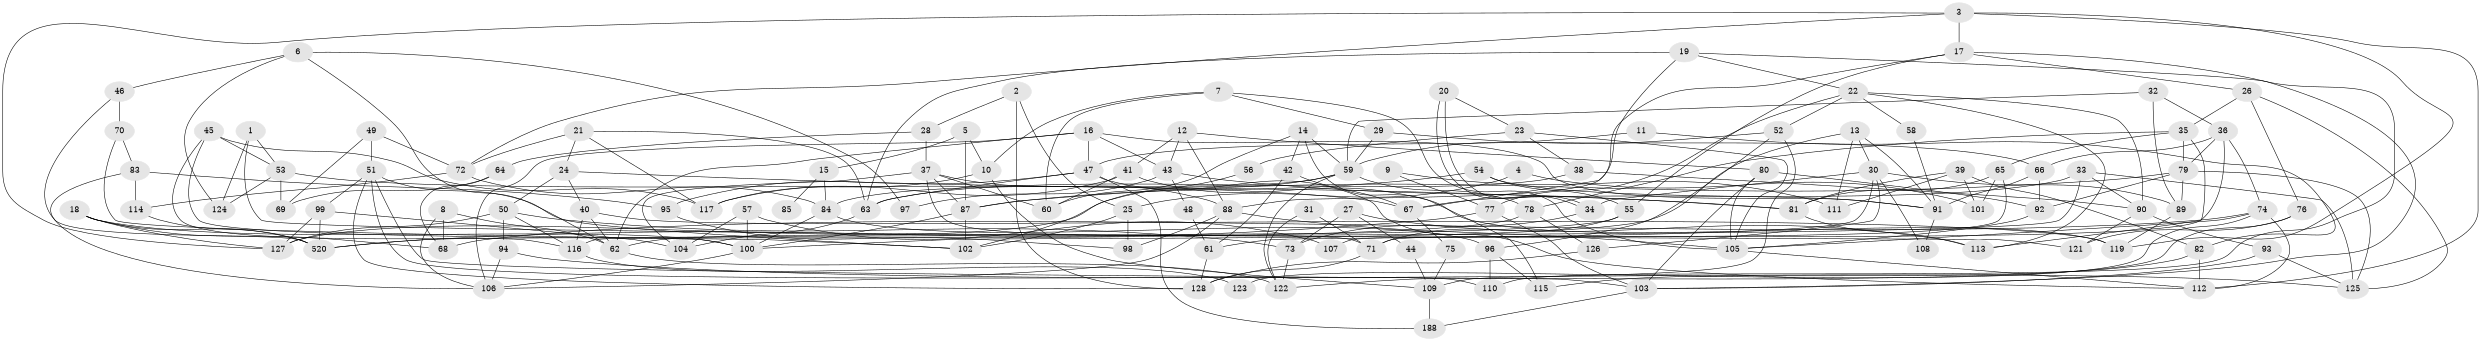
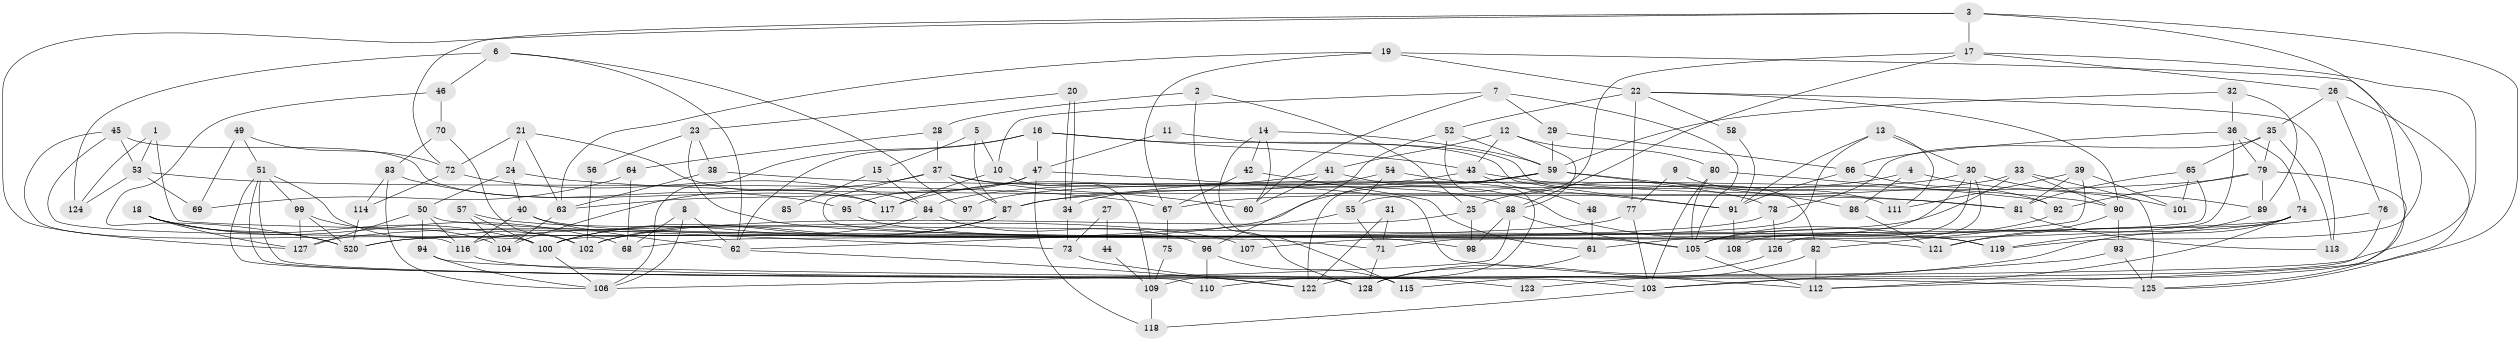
  graph {
    node [color=gray90 style=filled]
    1
    53
    121
    124
    67
    69
    2
    25
    28
    128
    98
    102
    37
    64
    3
    17
    72
    112
    119
    127
    88
    26
    55
    110
    84
    114
    4
+   86
    101
    5
    10
    15
    87
    109
    117
    85
    100
    6
    46
    62
    97
    n42 [label=520]
    70
    122
    7
    29
    60
    105
    59
    66
    8
    68
    106
    9
    77
    111
    103
-   118 [label=188]
+   118
    11
    47
    82
    63
    95
    115
    12
    41
    43
    80
    81
    48
    92
    13
    30
    91
    34
    61
    89
    108
    126
    14
    42
    78
    96
    16
    35
    76
    125
    71
    18
    19
    22
    52
    58
    90
    113
    104
    75
    20
    23
    38
    56
    73
    21
    24
    40
    50
    93
    116
    94
    65
    79
    27
    44
    31
    32
    36
    74
    33
    123
    107
    39
    45
    83
    49
    51
    99
    54
    57
    1 -- 53
    1 -- 121
    1 -- 124
    53 -- 124
    53 -- 67
    53 -- 69
    67 -- 75
    2 -- 25
    2 -- 28
    2 -- 128
    25 -- 98
    25 -- 102
    28 -- 37
    28 -- 64
    37 -- 88
    37 -- 87
    37 -- 60
    37 -- 71
    37 -- 104
    64 -- 69
    64 -- 68
    3 -- 17
    3 -- 72
    3 -- 112
    3 -- 119
    3 -- 127
    17 -- 88
    17 -- 26
    17 -- 55
    17 -- 110
    72 -- 84
    72 -- 114
    88 -- 98
    88 -- 105
    88 -- 106
    26 -- 35
    26 -- 76
    26 -- 125
    55 -- 62
    55 -- 71
    84 -- 100
    84 -- 96
    114 -- n42
    4 -- 25
+   4 -- 86
    4 -- 101
+   86 -- 121
    5 -- 10
    5 -- 15
    5 -- 87
    10 -- 109
    10 -- 117
    15 -- 84
    15 -- 85
    87 -- 102
    87 -- 100
    109 -- 118
    100 -- 106
    6 -- 124
    6 -- 46
    6 -- 62
    6 -- 97
    46 -- n42
    46 -- 70
    62 -- 122
    70 -- 102
    70 -- 83
    7 -- 10
    7 -- 29
    7 -- 60
    7 -- 105
    29 -- 59
    29 -- 66
    105 -- 112
    59 -- 127
    59 -- 84
+   59 -- 86
    59 -- 122
    59 -- 78
    66 -- 92
    66 -- 91
    8 -- 62
    8 -- 68
    8 -- 106
    9 -- 77
    9 -- 111
    77 -- n42
    77 -- 103
    103 -- 118
    11 -- 47
    11 -- 82
    47 -- 112
    47 -- 118
    47 -- 63
    47 -- 95
    82 -- 112
    82 -- 115
    63 -- 104
    95 -- 98
    12 -- 88
    12 -- 41
    12 -- 43
    12 -- 80
    41 -- 119
    41 -- 117
    41 -- 60
    43 -- 97
    43 -- 81
    43 -- 48
    80 -- 105
    80 -- 103
    80 -- 92
    81 -- 113
    48 -- 61
    92 -- 105
    13 -- 100
    13 -- 111
    13 -- 30
    13 -- 91
    30 -- 34
    30 -- 61
    30 -- 89
    30 -- 108
    30 -- 126
    91 -- 108
    34 -- 73
    61 -- 128
    89 -- 119
    126 -- 128
    14 -- 60
    14 -- 59
    14 -- 115
    14 -- 42
    42 -- 67
    42 -- 61
    78 -- n42
    78 -- 126
    96 -- 110
    96 -- 115
    16 -- 62
    16 -- 106
    16 -- 47
    16 -- 43
    16 -- 91
    35 -- 78
    35 -- 113
    35 -- 65
    35 -- 79
    76 -- 121
    76 -- 122
    71 -- 128
    18 -- 127
    18 -- 100
    18 -- n42
    18 -- 68
    19 -- 67
    19 -- 103
    19 -- 63
    19 -- 22
    22 -- 77
    22 -- 52
    22 -- 58
    22 -- 90
    22 -- 113
    52 -- 109
    52 -- 59
    52 -- 96
    58 -- 91
    90 -- 121
    90 -- 93
    75 -- 109
    20 -- 34
    20 -- 34
    20 -- 23
    23 -- 105
    23 -- 38
    23 -- 56
    38 -- 63
    38 -- 90
    56 -- 102
    73 -- 122
    21 -- 72
    21 -- 117
    21 -- 63
    21 -- 24
    24 -- 81
    24 -- 40
    24 -- 50
    40 -- 119
    40 -- 62
    40 -- 116
    50 -- 127
    50 -- 73
    50 -- 116
    50 -- 94
    93 -- 103
    93 -- 125
    116 -- 123
    94 -- 106
    94 -- 125
    65 -- 101
    65 -- 81
    65 -- 107
    79 -- 87
    79 -- 92
    79 -- 89
    79 -- 125
-   27 -- 113
    27 -- 73
    27 -- 44
    44 -- 109
    31 -- 122
    31 -- 71
    32 -- 59
    32 -- 89
    32 -- 36
    36 -- 66
    36 -- 71
    36 -- 79
    36 -- 74
    74 -- 112
    74 -- 105
    74 -- 68
    74 -- 123
    33 -- 67
    33 -- 125
    33 -- 90
    33 -- 116
    39 -- 101
    39 -- 111
    39 -- 82
    39 -- 81
    45 -- 53
    45 -- 117
    45 -- 100
    45 -- 116
    83 -- 114
    83 -- 106
    83 -- 95
    49 -- 69
    49 -- 72
    49 -- 51
    51 -- 128
    51 -- 102
    51 -- 110
    51 -- 103
    51 -- 99
    99 -- 127
    99 -- n42
    99 -- 104
    54 -- 55
    54 -- 87
    54 -- 91
    57 -- 100
    57 -- 104
    57 -- 107
  }
